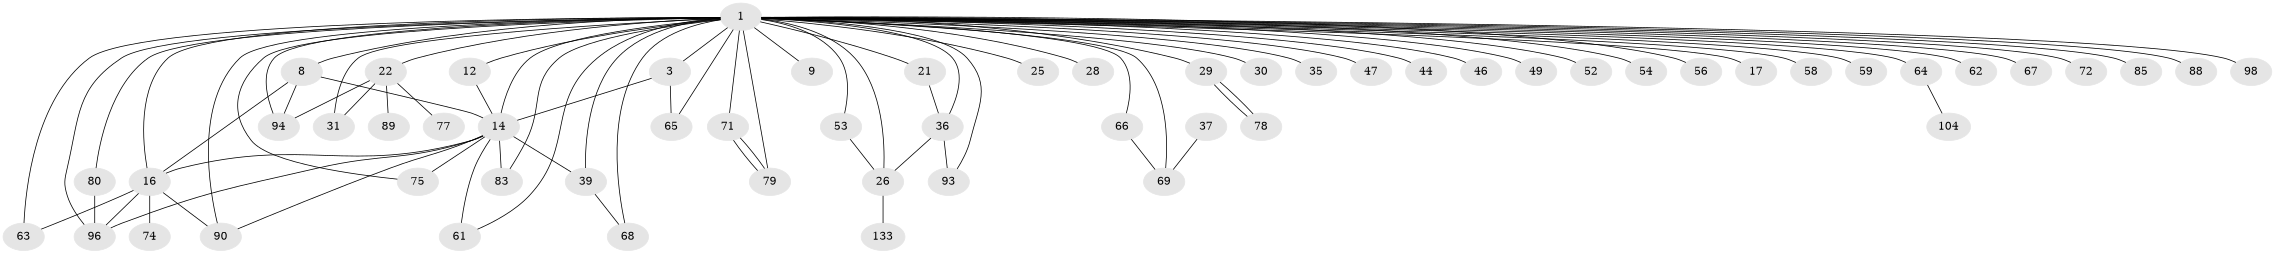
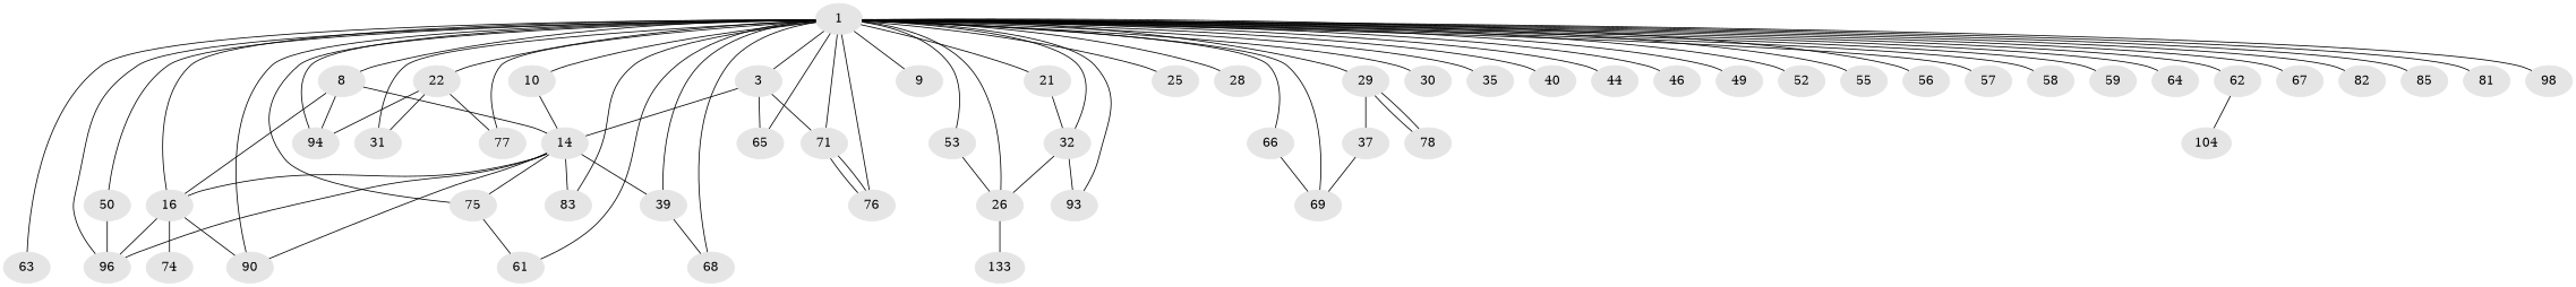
  graph {
    node [color=gray90 style=filled]
    1 [super="+33+2"]
    3 [super="+132+131+47+51"]
    8 [super="+100+36+38+50"]
    9
-   12 [super="+95"]
+   12 [super="+95" label=10]
    14 [super="+112+140+20+18+60"]
    16 [super="+123+23"]
    21
    22 [super="+27"]
    25 [super="+97+124+121+70"]
    28
    29 [super="+139"]
    30
-   32 [super="+34+45+118" label=36]
+   32 [super="+34+45+118"]
    35
    39
-   40 [label=47]
+   40
    44
    46
    49
    52
    53 [super="+103"]
-   54
+   54 [label=55]
    56
-   57 [label=17]
+   57
    58
    59 [super="+73"]
    61
    62
    63
    64
    65
    66
    67
    68 [super="+82"]
    69 [super="+87"]
    71 [super="+92"]
-   72
+   72 [label=82]
    75
-   76 [super="+114" label=79]
-   80
+   76 [super="+114"]
+   80 [label=50]
    n42 [label=31]
    83
    85
    n45 [label=26]
-   88
+   88 [label=81]
    90
    93
    94 [super="+126"]
    96
    98
    74
    77
-   89
    37 [super="+102"]
    78
    104
    133
    1 -- 3 [weight=2]
    1 -- 8 [weight=3]
    1 -- 9
    1 -- 12
-   1 -- 14 [weight=6]
+   1 -- 77 [weight=6]
    1 -- 16 [weight=5]
    1 -- 21 [weight=2]
    1 -- 22 [weight=3]
    1 -- 25 [weight=2]
    1 -- 28
    1 -- 29
    1 -- 30
    1 -- 32
    1 -- 35
    1 -- 39
    1 -- 40 [weight=3]
    1 -- 44
    1 -- 46
    1 -- 49
    1 -- 52
    1 -- 53
    1 -- 54 [weight=2]
    1 -- 56
    1 -- 57
    1 -- 58
    1 -- 59
    1 -- 61
    1 -- 62
    1 -- 63 [weight=2]
    1 -- 64
    1 -- 65
    1 -- 66
    1 -- 67
    1 -- 68 [weight=2]
    1 -- 69 [weight=4]
    1 -- 71 [weight=2]
    1 -- 72 [weight=2]
    1 -- 75
    1 -- 76 [weight=3]
    1 -- 80
    1 -- n42
    1 -- 83
    1 -- 85
    1 -- n45
    1 -- 88
    1 -- 90 [weight=2]
    1 -- 93
    1 -- 94
    1 -- 96
    1 -- 98
    3 -- 14
    3 -- 65
+   3 -- 71
    8 -- 14
    8 -- 16
    8 -- 94
    12 -- 14
    14 -- 16
    14 -- 39
-   14 -- 61
+   75 -- 61
    14 -- 75
    14 -- 83
    14 -- 90
    14 -- 96
-   16 -- 63
    16 -- 90
    16 -- 96
    16 -- 74
    21 -- 32
    22 -- n42
    22 -- 94
    22 -- 77
-   22 -- 89
+   29 -- 37
    29 -- 78
    29 -- 78
    32 -- n45
    32 -- 93
    39 -- 68
    53 -- n45
-   64 -- 104
+   62 -- 104
    66 -- 69
    71 -- 76
    71 -- 76
    80 -- 96
    n45 -- 133
    37 -- 69
  }
